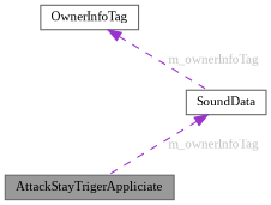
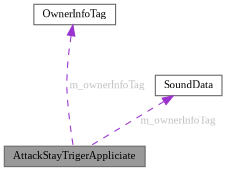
  digraph {
    fontname="Liberation Serif"
    node [color=gray40 fillcolor=white fontname="Liberation Serif" fontsize=10 shape=box style=filled]
    edge [color=darkorchid3 dir=back fontcolor=grey fontname="Liberation Serif" fontsize=10 labelfontname=Helvetica labelfontsize=10 style=dashed]
    n1 [fillcolor=grey60 fontcolor=black height=0.2 label=AttackStayTrigerAppliciate width=0.4]
    n2 [height=0.2 label=OwnerInfoTag width=0.4]
    n3 [height=0.2 label=SoundData width=0.4]
-   n2 -> n3 [label=" m_ownerInfoTag"]
+   n2 -> n1 [label=" m_ownerInfoTag"]
    n3 -> n1 [label=" m_ownerInfoTag"]
  }
